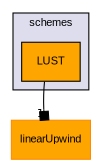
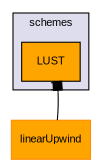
  digraph {
    compound=true
    fontname="Liberation Sans"
    node [fillcolor=orange fontname="Liberation Sans" fontsize=10 shape=box style=filled]
    n1 [label=LUST pencolor=black color=black]
    n2 [label=linearUpwind color=darkorange]
    subgraph cluster_1 {
      bgcolor="#ddddee"
      fontsize=10
      label=schemes
      pencolor=black
      n1
    }
-   n1 -> n2 [headlabel=1 labeldistance=1.5 labelfontname=Helvetica labelfontsize=10 arrowhead=box fontname="Liberation Sans"]
+   n2 -> n1 [headlabel=1 labeldistance=1.5 labelfontname=Helvetica labelfontsize=10 arrowhead=box fontname="Liberation Sans"]
  }
